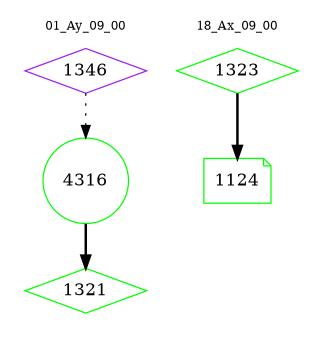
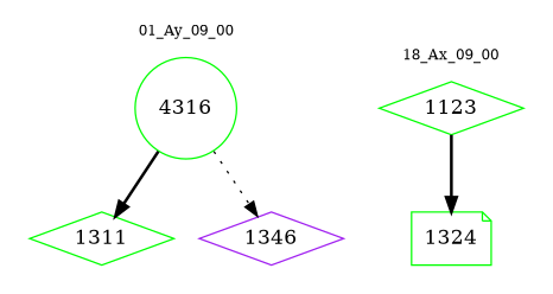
  digraph {
    node [color=green shape=diamond]
    edge [color=black style=bold]
    n1 [label=4316 shape=circle]
-   n2 [label=1321]
+   n2 [label=1311]
    n3 [color=purple label=1346]
-   n4 [label=1323]
-   n5 [label=1124 shape=note]
+   n4 [label=1123]
+   n5 [label=1324 shape=note]
    subgraph cluster_1 {
      color=white
      fontsize=10
      label="01_Ay_09_00"
      n1
      n2
      n3
    }
    subgraph cluster_2 {
      color=white
      fontsize=10
      label="18_Ax_09_00"
      n4
      n5
    }
    n1 -> n2
-   n3 -> n1 [style=dotted]
+   n1 -> n3 [style=dotted]
    n4 -> n5
  }
